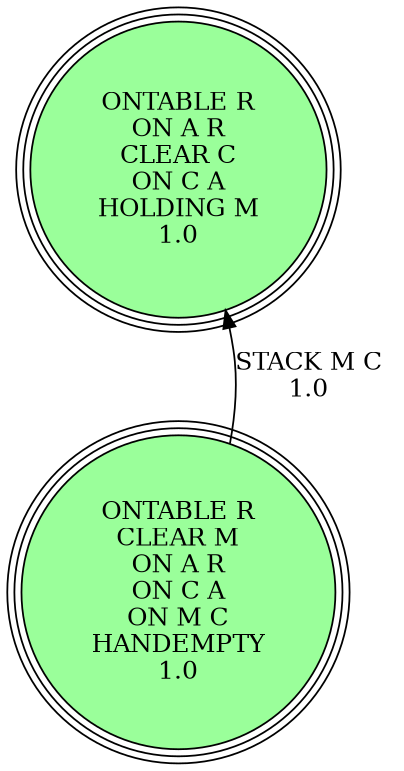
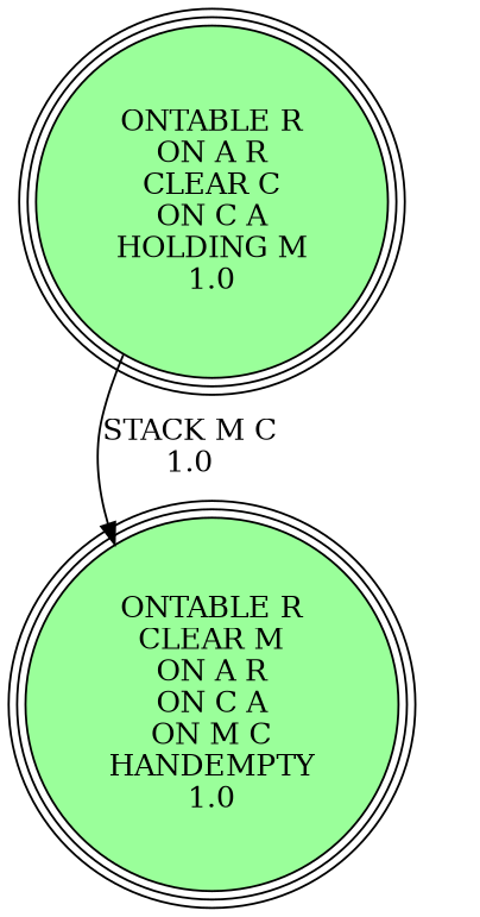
  digraph {
    node [fillcolor=palegreen1 peripheries=3 shape=circle style=filled]
    "ONTABLE R\nON A R\nCLEAR C\nON C A\nHOLDING M\n1.0\n"
    "ONTABLE R\nCLEAR M\nON A R\nON C A\nON M C\nHANDEMPTY\n1.0\n"
-   "ONTABLE R\nCLEAR M\nON A R\nON C A\nON M C\nHANDEMPTY\n1.0\n" -> "ONTABLE R\nON A R\nCLEAR C\nON C A\nHOLDING M\n1.0\n" [label="STACK M C\n1.0\n"]
+   "ONTABLE R\nON A R\nCLEAR C\nON C A\nHOLDING M\n1.0\n" -> "ONTABLE R\nCLEAR M\nON A R\nON C A\nON M C\nHANDEMPTY\n1.0\n" [label="STACK M C\n1.0\n"]
  }
